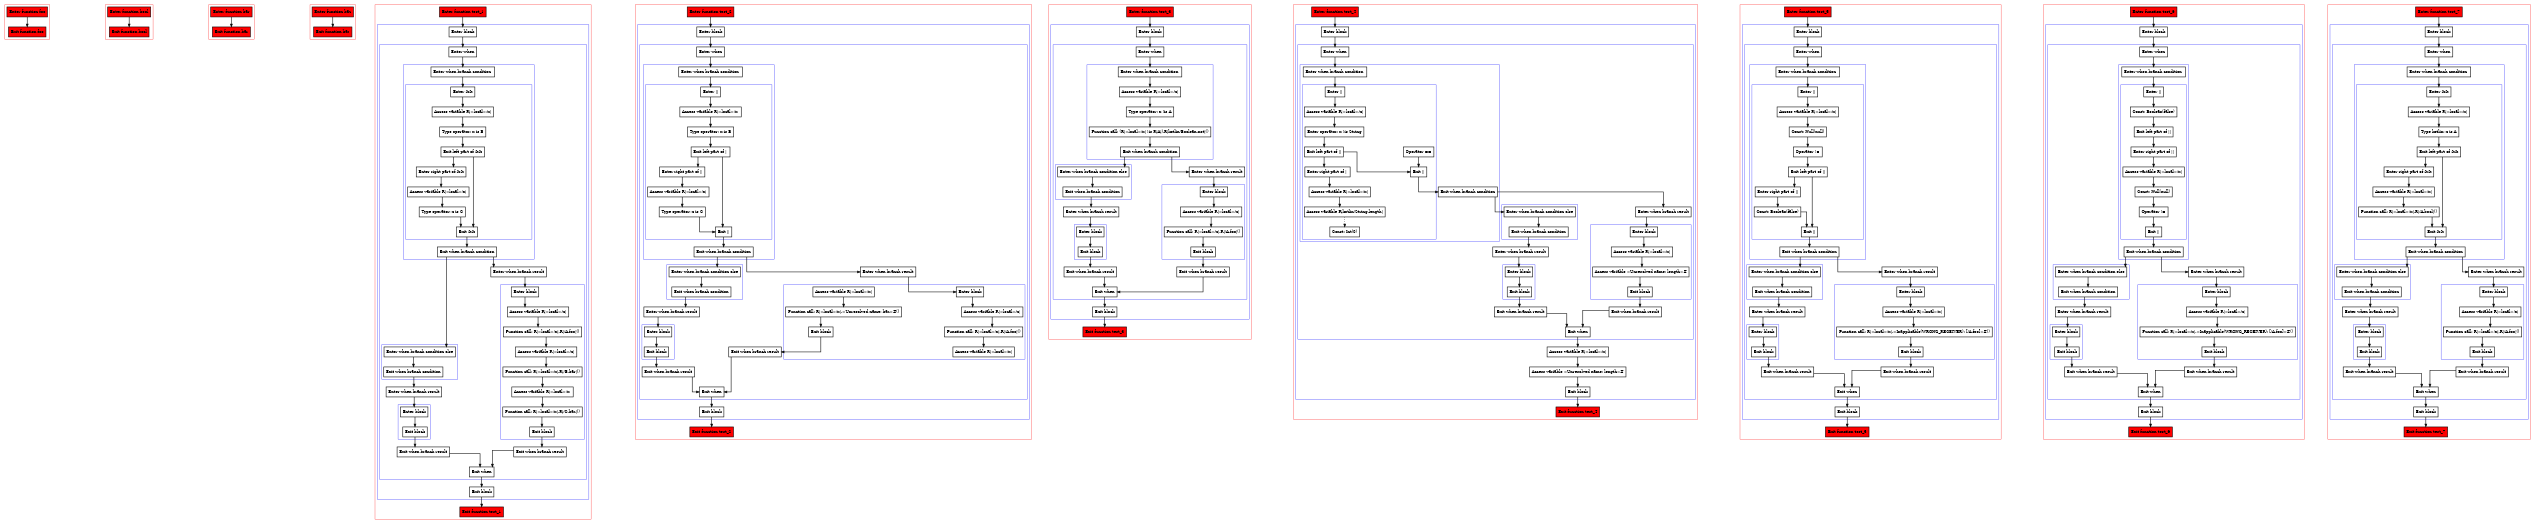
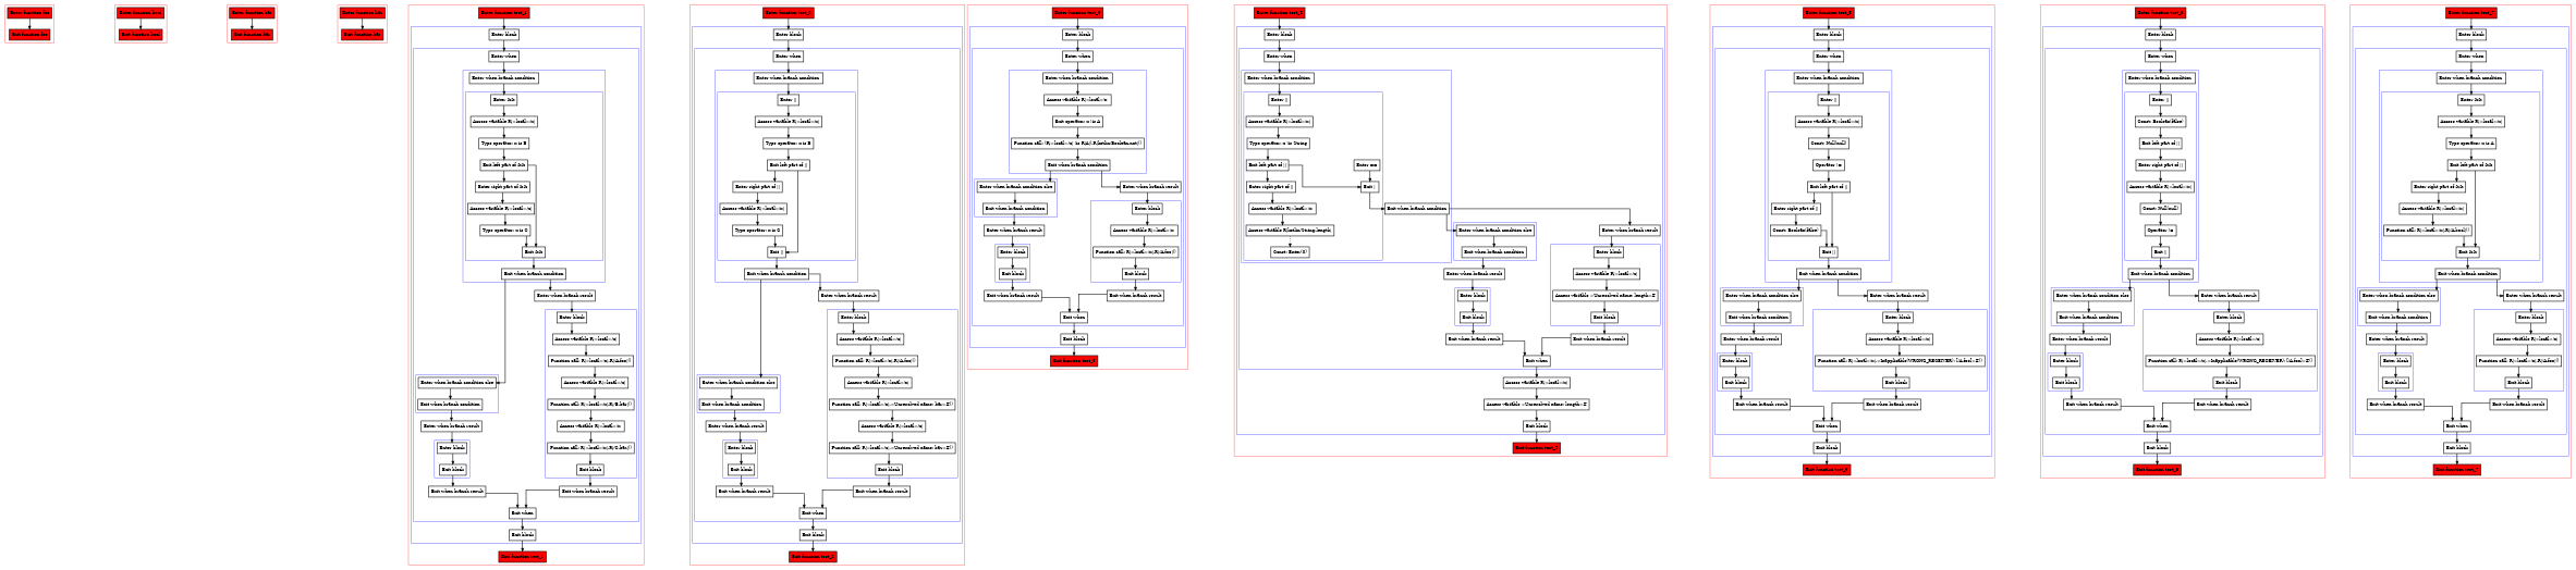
  digraph {
    nodesep=3
    splines=ortho
    node [penwidth=2 shape=box]
    edge [penwidth=2]
    n1 [fillcolor=red label="Enter function foo" style=filled]
    n2 [fillcolor=red label="Exit function foo" style=filled]
    n3 [fillcolor=red label="Enter function bool" style=filled]
    n4 [fillcolor=red label="Exit function bool" style=filled]
    n5 [fillcolor=red label="Enter function bar" style=filled]
    n6 [fillcolor=red label="Exit function bar" style=filled]
    n7 [fillcolor=red label="Enter function baz" style=filled]
    n8 [fillcolor=red label="Exit function baz" style=filled]
    n9 [label="Enter &&"]
    n10 [label="Access variable R|<local>/x|"]
    n11 [label="Type operator: x is B"]
    n12 [label="Exit left part of &&"]
    n13 [label="Enter right part of &&"]
    n14 [label="Access variable R|<local>/x|"]
    n15 [label="Type operator: x is C"]
    n16 [label="Exit &&"]
    n17 [label="Enter when branch condition "]
    n18 [label="Exit when branch condition"]
    n19 [label="Enter when branch condition else"]
    n20 [label="Exit when branch condition"]
    n21 [label="Enter block"]
    n22 [label="Exit block"]
    n23 [label="Enter block"]
    n24 [label="Access variable R|<local>/x|"]
    n25 [label="Function call: R|<local>/x|.R|/A.foo|()"]
    n26 [label="Access variable R|<local>/x|"]
    n27 [label="Function call: R|<local>/x|.R|/B.bar|()"]
    n28 [label="Access variable R|<local>/x|"]
    n29 [label="Function call: R|<local>/x|.R|/C.baz|()"]
    n30 [label="Exit block"]
    n31 [label="Enter when"]
    n32 [label="Enter when branch result"]
    n33 [label="Exit when branch result"]
    n34 [label="Enter when branch result"]
    n35 [label="Exit when branch result"]
    n36 [label="Exit when"]
    n37 [label="Enter block"]
    n38 [label="Exit block"]
    n39 [fillcolor=red label="Enter function test_1" style=filled]
    n40 [fillcolor=red label="Exit function test_1" style=filled]
    n41 [label="Enter ||"]
    n42 [label="Access variable R|<local>/x|"]
    n43 [label="Type operator: x is B"]
    n44 [label="Exit left part of ||"]
    n45 [label="Enter right part of ||"]
    n46 [label="Access variable R|<local>/x|"]
    n47 [label="Type operator: x is C"]
    n48 [label="Exit ||"]
    n49 [label="Enter when branch condition "]
    n50 [label="Exit when branch condition"]
    n51 [label="Enter when branch condition else"]
    n52 [label="Exit when branch condition"]
    n53 [label="Enter block"]
    n54 [label="Exit block"]
    n55 [label="Enter block"]
    n56 [label="Access variable R|<local>/x|"]
    n57 [label="Function call: R|<local>/x|.R|/A.foo|()"]
    n58 [label="Access variable R|<local>/x|"]
+   n59 [label="Function call: R|<local>/x|.<Unresolved name: bar>#()"]
    n60 [label="Access variable R|<local>/x|"]
    n61 [label="Function call: R|<local>/x|.<Unresolved name: baz>#()"]
    n62 [label="Exit block"]
    n63 [label="Enter when"]
    n64 [label="Enter when branch result"]
    n65 [label="Exit when branch result"]
    n66 [label="Enter when branch result"]
    n67 [label="Exit when branch result"]
    n68 [label="Exit when"]
    n69 [label="Enter block"]
    n70 [label="Exit block"]
    n71 [fillcolor=red label="Enter function test_2" style=filled]
    n72 [fillcolor=red label="Exit function test_2" style=filled]
    n73 [label="Enter when branch condition "]
    n74 [label="Access variable R|<local>/x|"]
-   n75 [label="Type operator: x !is A"]
+   n75 [label="Exit operator: x !is A"]
    n76 [label="Function call: (R|<local>/x| !is R|A|).R|kotlin/Boolean.not|()"]
    n77 [label="Exit when branch condition"]
    n78 [label="Enter when branch condition else"]
    n79 [label="Exit when branch condition"]
    n80 [label="Enter block"]
    n81 [label="Exit block"]
    n82 [label="Enter block"]
    n83 [label="Access variable R|<local>/x|"]
    n84 [label="Function call: R|<local>/x|.R|/A.foo|()"]
    n85 [label="Exit block"]
    n86 [label="Enter when"]
    n87 [label="Enter when branch result"]
    n88 [label="Exit when branch result"]
    n89 [label="Enter when branch result"]
    n90 [label="Exit when branch result"]
    n91 [label="Exit when"]
    n92 [label="Enter block"]
    n93 [label="Exit block"]
    n94 [fillcolor=red label="Enter function test_3" style=filled]
    n95 [fillcolor=red label="Exit function test_3" style=filled]
    n96 [label="Enter ||"]
    n97 [label="Access variable R|<local>/x|"]
-   n98 [label="Enter operator: x !is String"]
+   n98 [label="Type operator: x !is String"]
    n99 [label="Exit left part of ||"]
    n100 [label="Enter right part of ||"]
    n101 [label="Access variable R|<local>/x|"]
    n102 [label="Access variable R|kotlin/String.length|"]
-   n103 [label="Const: Int(0)"]
-   n104 [label="Operator =="]
+   n103 [label="Const: Enter(0)"]
+   n104 [label="Enter =="]
    n105 [label="Exit ||"]
    n106 [label="Enter when branch condition "]
    n107 [label="Exit when branch condition"]
    n108 [label="Enter when branch condition else"]
    n109 [label="Exit when branch condition"]
    n110 [label="Enter block"]
    n111 [label="Exit block"]
    n112 [label="Enter block"]
    n113 [label="Access variable R|<local>/x|"]
    n114 [label="Access variable <Unresolved name: length>#"]
    n115 [label="Exit block"]
    n116 [label="Enter when"]
    n117 [label="Enter when branch result"]
    n118 [label="Exit when branch result"]
    n119 [label="Enter when branch result"]
    n120 [label="Exit when branch result"]
    n121 [label="Exit when"]
    n122 [label="Enter block"]
    n123 [label="Access variable R|<local>/x|"]
    n124 [label="Access variable <Unresolved name: length>#"]
    n125 [label="Exit block"]
    n126 [fillcolor=red label="Enter function test_4" style=filled]
    n127 [fillcolor=red label="Exit function test_4" style=filled]
    n128 [label="Enter block"]
    n129 [label="Access variable R|<local>/x|"]
    n130 [label="Function call: R|<local>/x|.<Inapplicable(WRONG_RECEIVER): [/A.foo]>#()"]
    n131 [label="Exit block"]
    n132 [label="Enter ||"]
    n133 [label="Access variable R|<local>/x|"]
    n134 [label="Const: Null(null)"]
    n135 [label="Operator !="]
    n136 [label="Exit left part of ||"]
    n137 [label="Enter right part of ||"]
    n138 [label="Const: Boolean(false)"]
    n139 [label="Exit ||"]
    n140 [label="Enter when branch condition "]
    n141 [label="Exit when branch condition"]
    n142 [label="Enter when branch condition else"]
    n143 [label="Exit when branch condition"]
    n144 [label="Enter block"]
    n145 [label="Exit block"]
    n146 [label="Enter when"]
    n147 [label="Enter when branch result"]
    n148 [label="Exit when branch result"]
    n149 [label="Enter when branch result"]
    n150 [label="Exit when branch result"]
    n151 [label="Exit when"]
    n152 [label="Enter block"]
    n153 [label="Exit block"]
    n154 [fillcolor=red label="Enter function test_5" style=filled]
    n155 [fillcolor=red label="Exit function test_5" style=filled]
    n156 [label="Enter ||"]
    n157 [label="Const: Boolean(false)"]
    n158 [label="Exit left part of ||"]
    n159 [label="Enter right part of ||"]
    n160 [label="Access variable R|<local>/x|"]
    n161 [label="Const: Null(null)"]
    n162 [label="Operator !="]
    n163 [label="Exit ||"]
    n164 [label="Enter when branch condition "]
    n165 [label="Exit when branch condition"]
    n166 [label="Enter when branch condition else"]
    n167 [label="Exit when branch condition"]
    n168 [label="Enter block"]
    n169 [label="Exit block"]
    n170 [label="Enter block"]
    n171 [label="Access variable R|<local>/x|"]
    n172 [label="Function call: R|<local>/x|.<Inapplicable(WRONG_RECEIVER): [/A.foo]>#()"]
    n173 [label="Exit block"]
    n174 [label="Enter when"]
    n175 [label="Enter when branch result"]
    n176 [label="Exit when branch result"]
    n177 [label="Enter when branch result"]
    n178 [label="Exit when branch result"]
    n179 [label="Exit when"]
    n180 [label="Enter block"]
    n181 [label="Exit block"]
    n182 [fillcolor=red label="Enter function test_6" style=filled]
    n183 [fillcolor=red label="Exit function test_6" style=filled]
    n184 [label="Enter &&"]
    n185 [label="Access variable R|<local>/x|"]
-   n186 [label="Type kotlin: x is A"]
+   n186 [label="Type operator: x is A"]
    n187 [label="Exit left part of &&"]
    n188 [label="Enter right part of &&"]
    n189 [label="Access variable R|<local>/x|"]
    n190 [label="Function call: R|<local>/x|.R|/A.bool|()"]
    n191 [label="Exit &&"]
    n192 [label="Enter when branch condition "]
    n193 [label="Exit when branch condition"]
    n194 [label="Enter when branch condition else"]
    n195 [label="Exit when branch condition"]
    n196 [label="Enter block"]
    n197 [label="Exit block"]
    n198 [label="Enter block"]
    n199 [label="Access variable R|<local>/x|"]
    n200 [label="Function call: R|<local>/x|.R|/A.foo|()"]
    n201 [label="Exit block"]
    n202 [label="Enter when"]
    n203 [label="Enter when branch result"]
    n204 [label="Exit when branch result"]
    n205 [label="Enter when branch result"]
    n206 [label="Exit when branch result"]
    n207 [label="Exit when"]
    n208 [label="Enter block"]
    n209 [label="Exit block"]
    n210 [fillcolor=red label="Enter function test_7" style=filled]
    n211 [fillcolor=red label="Exit function test_7" style=filled]
    subgraph cluster_1 {
      color=red
      n1
      n2
    }
    subgraph cluster_2 {
      color=red
      n3
      n4
    }
    subgraph cluster_3 {
      color=red
      n5
      n6
    }
    subgraph cluster_4 {
      color=red
      n7
      n8
    }
    subgraph cluster_5 {
      color=red
      n39
      n40
      subgraph cluster_6 {
        color=blue
        n37
        n38
        subgraph cluster_7 {
          color=blue
          n31
          n32
          n33
          n34
          n35
          n36
          subgraph cluster_8 {
            color=blue
            n17
            n18
            subgraph cluster_9 {
              color=blue
              n9
              n10
              n11
              n12
              n13
              n14
              n15
              n16
            }
          }
          subgraph cluster_10 {
            color=blue
            n19
            n20
          }
          subgraph cluster_11 {
            color=blue
            n21
            n22
          }
          subgraph cluster_12 {
            color=blue
            n23
            n24
            n25
            n26
            n27
            n28
            n29
            n30
          }
        }
      }
    }
    subgraph cluster_13 {
      color=red
      n71
      n72
      subgraph cluster_14 {
        color=blue
        n69
        n70
        subgraph cluster_15 {
          color=blue
          n63
          n64
          n65
          n66
          n67
          n68
          subgraph cluster_16 {
            color=blue
            n49
            n50
            subgraph cluster_17 {
              color=blue
              n41
              n42
              n43
              n44
              n45
              n46
              n47
              n48
            }
          }
          subgraph cluster_18 {
            color=blue
            n51
            n52
          }
          subgraph cluster_19 {
            color=blue
            n53
            n54
          }
          subgraph cluster_20 {
            color=blue
            n55
            n56
            n57
            n58
+           n59
            n60
            n61
            n62
          }
        }
      }
    }
    subgraph cluster_21 {
      color=red
      n94
      n95
      subgraph cluster_22 {
        color=blue
        n92
        n93
        subgraph cluster_23 {
          color=blue
          n86
          n87
          n88
          n89
          n90
          n91
          subgraph cluster_24 {
            color=blue
            n73
            n74
            n75
            n76
            n77
          }
          subgraph cluster_25 {
            color=blue
            n78
            n79
          }
          subgraph cluster_26 {
            color=blue
            n80
            n81
          }
          subgraph cluster_27 {
            color=blue
            n82
            n83
            n84
            n85
          }
        }
      }
    }
    subgraph cluster_28 {
      color=red
      n126
      n127
      subgraph cluster_29 {
        color=blue
        n122
        n123
        n124
        n125
        subgraph cluster_30 {
          color=blue
          n116
          n117
          n118
          n119
          n120
          n121
          subgraph cluster_31 {
            color=blue
            n106
            n107
            subgraph cluster_32 {
              color=blue
              n96
              n97
              n98
              n99
              n100
              n101
              n102
              n103
              n104
              n105
            }
          }
          subgraph cluster_33 {
            color=blue
            n108
            n109
          }
          subgraph cluster_34 {
            color=blue
            n110
            n111
          }
          subgraph cluster_35 {
            color=blue
            n112
            n113
            n114
            n115
          }
        }
      }
    }
    subgraph cluster_36 {
      color=red
      n154
      n155
      subgraph cluster_37 {
        color=blue
        n152
        n153
        subgraph cluster_38 {
          color=blue
          n146
          n147
          n148
          n149
          n150
          n151
          subgraph cluster_39 {
            color=blue
            n128
            n129
            n130
            n131
          }
          subgraph cluster_40 {
            color=blue
            n140
            n141
            subgraph cluster_41 {
              color=blue
              n132
              n133
              n134
              n135
              n136
              n137
              n138
              n139
            }
          }
          subgraph cluster_42 {
            color=blue
            n142
            n143
          }
          subgraph cluster_43 {
            color=blue
            n144
            n145
          }
        }
      }
    }
    subgraph cluster_44 {
      color=red
      n182
      n183
      subgraph cluster_45 {
        color=blue
        n180
        n181
        subgraph cluster_46 {
          color=blue
          n174
          n175
          n176
          n177
          n178
          n179
          subgraph cluster_47 {
            color=blue
            n164
            n165
            subgraph cluster_48 {
              color=blue
              n156
              n157
              n158
              n159
              n160
              n161
              n162
              n163
            }
          }
          subgraph cluster_49 {
            color=blue
            n166
            n167
          }
          subgraph cluster_50 {
            color=blue
            n168
            n169
          }
          subgraph cluster_51 {
            color=blue
            n170
            n171
            n172
            n173
          }
        }
      }
    }
    subgraph cluster_52 {
      color=red
      n210
      n211
      subgraph cluster_53 {
        color=blue
        n208
        n209
        subgraph cluster_54 {
          color=blue
          n202
          n203
          n204
          n205
          n206
          n207
          subgraph cluster_55 {
            color=blue
            n192
            n193
            subgraph cluster_56 {
              color=blue
              n184
              n185
              n186
              n187
              n188
              n189
              n190
              n191
            }
          }
          subgraph cluster_57 {
            color=blue
            n194
            n195
          }
          subgraph cluster_58 {
            color=blue
            n196
            n197
          }
          subgraph cluster_59 {
            color=blue
            n198
            n199
            n200
            n201
          }
        }
      }
    }
    n1 -> n2
    n3 -> n4
    n5 -> n6
    n7 -> n8
    n9 -> n10
    n10 -> n11
    n11 -> n12
    n12 -> n13
    n12 -> n16
    n13 -> n14
    n14 -> n15
    n15 -> n16
    n16 -> n18
    n17 -> n9
    n18 -> n19
    n18 -> n34
    n19 -> n20
    n20 -> n32
    n21 -> n22
    n22 -> n33
    n23 -> n24
    n24 -> n25
    n25 -> n26
    n26 -> n27
    n27 -> n28
    n28 -> n29
    n29 -> n30
    n30 -> n35
    n31 -> n17
    n32 -> n21
    n33 -> n36
    n34 -> n23
    n35 -> n36
    n36 -> n38
    n37 -> n31
    n38 -> n40
    n39 -> n37
    n41 -> n42
    n42 -> n43
    n43 -> n44
    n44 -> n45
    n44 -> n48
    n45 -> n46
    n46 -> n47
    n47 -> n48
    n48 -> n50
    n49 -> n41
    n50 -> n51
    n50 -> n66
    n51 -> n52
    n52 -> n64
    n53 -> n54
    n54 -> n65
    n55 -> n56
    n56 -> n57
    n57 -> n58
+   n58 -> n59
+   n59 -> n60
    n60 -> n61
    n61 -> n62
    n62 -> n67
    n63 -> n49
    n64 -> n53
    n65 -> n68
    n66 -> n55
    n67 -> n68
    n68 -> n70
    n69 -> n63
    n70 -> n72
    n71 -> n69
    n73 -> n74
    n74 -> n75
    n75 -> n76
    n76 -> n77
    n77 -> n78
    n77 -> n89
    n78 -> n79
    n79 -> n87
    n80 -> n81
    n81 -> n88
    n82 -> n83
    n83 -> n84
    n84 -> n85
    n85 -> n90
    n86 -> n73
    n87 -> n80
    n88 -> n91
    n89 -> n82
    n90 -> n91
    n91 -> n93
    n92 -> n86
    n93 -> n95
    n94 -> n92
    n96 -> n97
    n97 -> n98
    n98 -> n99
    n99 -> n100
    n99 -> n105
    n100 -> n101
    n101 -> n102
    n102 -> n103 [style=dotted]
    n104 -> n105
    n105 -> n107
    n106 -> n96
    n107 -> n108
    n107 -> n119
    n108 -> n109
    n109 -> n117
    n110 -> n111
    n111 -> n118
    n112 -> n113
    n113 -> n114
    n114 -> n115
    n115 -> n120
    n116 -> n106
    n117 -> n110
    n118 -> n121
    n119 -> n112
    n120 -> n121
    n121 -> n123
    n122 -> n116
    n123 -> n124
    n124 -> n125
    n125 -> n127
    n126 -> n122
    n128 -> n129
    n129 -> n130
    n130 -> n131
    n131 -> n150
    n132 -> n133
    n133 -> n134
    n134 -> n135
    n135 -> n136
    n136 -> n137
    n136 -> n139
    n137 -> n138
    n138 -> n139
    n139 -> n141
    n140 -> n132
    n141 -> n142
    n141 -> n149
    n142 -> n143
    n143 -> n147
    n144 -> n145
    n145 -> n148
    n146 -> n140
    n147 -> n144
    n148 -> n151
    n149 -> n128
    n150 -> n151
    n151 -> n153
    n152 -> n146
    n153 -> n155
    n154 -> n152
    n156 -> n157
    n157 -> n158
    n158 -> n159
    n159 -> n160
    n160 -> n161
    n161 -> n162
    n162 -> n163
    n163 -> n165
    n164 -> n156
    n165 -> n166
    n165 -> n177
    n166 -> n167
    n167 -> n175
    n168 -> n169
    n169 -> n176
    n170 -> n171
    n171 -> n172
    n172 -> n173
    n173 -> n178
    n174 -> n164
    n175 -> n168
    n176 -> n179
    n177 -> n170
    n178 -> n179
    n179 -> n181
    n180 -> n174
    n181 -> n183
    n182 -> n180
    n184 -> n185
    n185 -> n186
    n186 -> n187
    n187 -> n188
    n187 -> n191
    n188 -> n189
    n189 -> n190
    n190 -> n191
    n191 -> n193
    n192 -> n184
    n193 -> n194
    n193 -> n205
    n194 -> n195
    n195 -> n203
    n196 -> n197
    n197 -> n204
    n198 -> n199
    n199 -> n200
    n200 -> n201
    n201 -> n206
    n202 -> n192
    n203 -> n196
    n204 -> n207
    n205 -> n198
    n206 -> n207
    n207 -> n209
    n208 -> n202
    n209 -> n211
    n210 -> n208
  }
